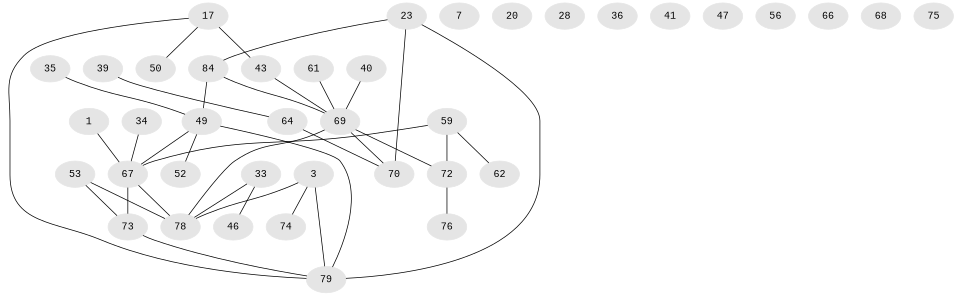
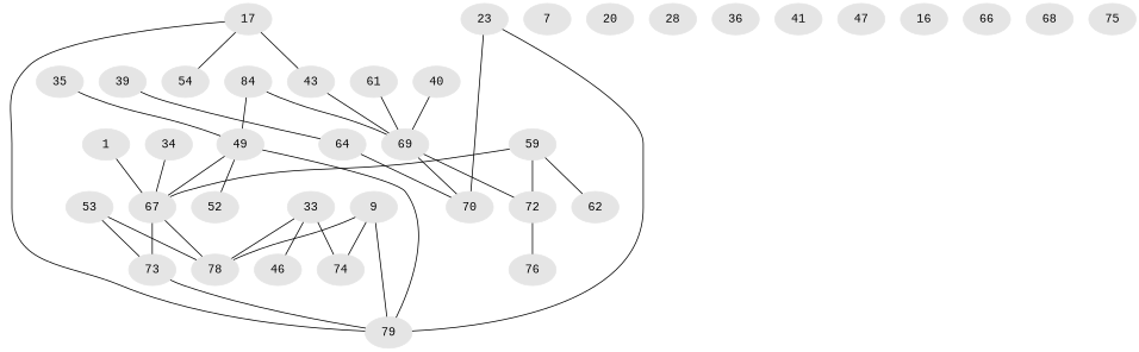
  graph {
    fontname="Liberation Mono"
    node [color=gray90 fontname="Liberation Mono" style=filled]
    edge [fontname="Liberation Mono"]
    67 [super="+45+30+63"]
    78 [super="+77"]
    73 [super="+16+27"]
    1
    74 [super="+71"]
-   3
+   3 [label=9]
    79 [super="+58+60"]
    7
    43 [super="+31"]
    69 [super="+50+13+25"]
    17
-   54 [label=50]
+   54
    n13 [label=20]
    23 [super="+9"]
    n15 [label=84 super="+18"]
    70
    49 [super="+8"]
    28
    46 [super="+26"]
    33
    34
    n22 [label=52]
    35
    36
    39
    64
    72 [super="+42"]
    40
    41
    47 [super="+38"]
    53 [super="+51"]
-   56
+   56 [label=16]
    59 [super="+15"]
    62 [super="+37"]
    76
    61
    66 [super="+10"]
    68
    75
    67 -- 78
    67 -- 73
    73 -- 79
    1 -- 67
    3 -- 78
    3 -- 74 [weight=2]
    3 -- 79
    43 -- 69
-   69 -- 78
    69 -- 70
    69 -- 72 [weight=2]
    17 -- 79
    17 -- 43 [weight=2]
    17 -- 54
    23 -- 79
-   23 -- n15 [weight=2]
    23 -- 70 [weight=2]
    n15 -- 69
    n15 -- 49 [weight=2]
    49 -- 67
    49 -- 79
    49 -- n22
    33 -- 78
+   33 -- 74
    33 -- 46 [weight=2]
    34 -- 67
    35 -- 49
    39 -- 64
    64 -- 70
    72 -- 76
    40 -- 69
    53 -- 78
    53 -- 73
    59 -- 67 [weight=3]
    59 -- 72
    59 -- 62
    61 -- 69
  }
